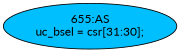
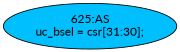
  strict digraph {
    fontname=Lato
-   n1 [ast="<pyverilog.vparser.ast.Assign object at 0x7fae5e225890>" def_var="['uc_bsel']" fillcolor=deepskyblue label="655:AS\nuc_bsel = csr[31:30];" statements="[]" style=filled typ=Assign use_var="['csr']" fontname=Lato]
+   n1 [ast="<pyverilog.vparser.ast.Assign object at 0x7fae5e225890>" def_var="['uc_bsel']" fillcolor=deepskyblue label="625:AS\nuc_bsel = csr[31:30];" statements="[]" style=filled typ=Assign use_var="['csr']" fontname=Lato]
  }
